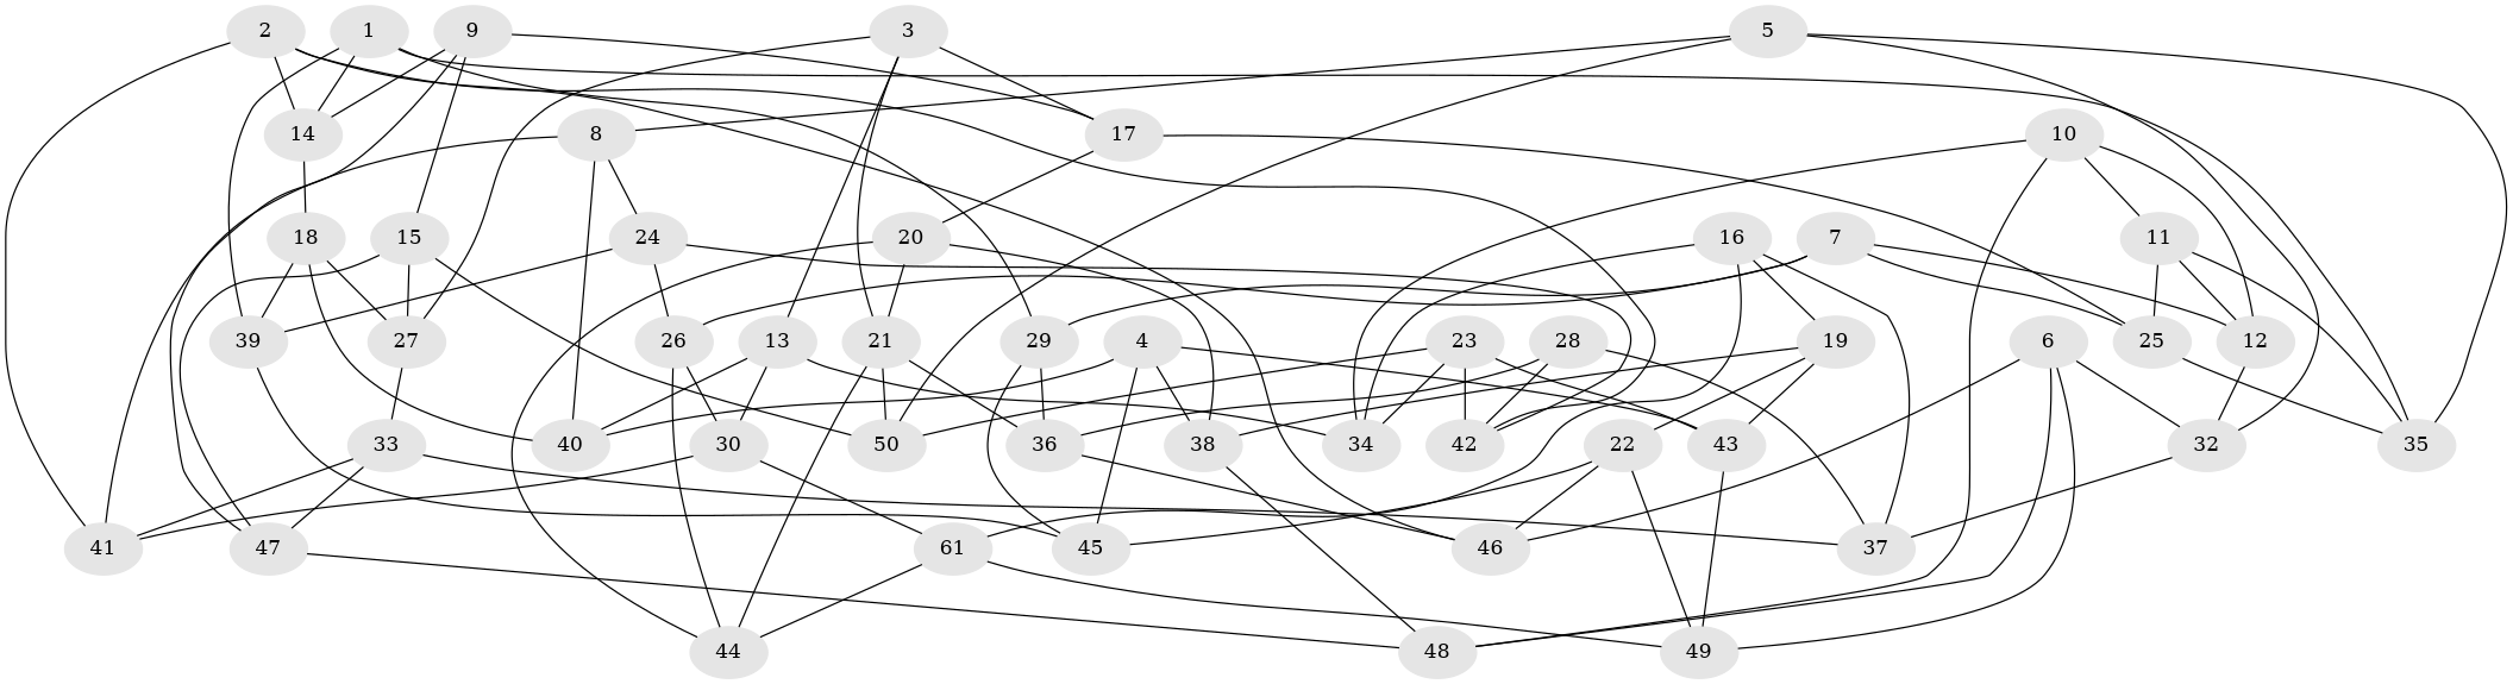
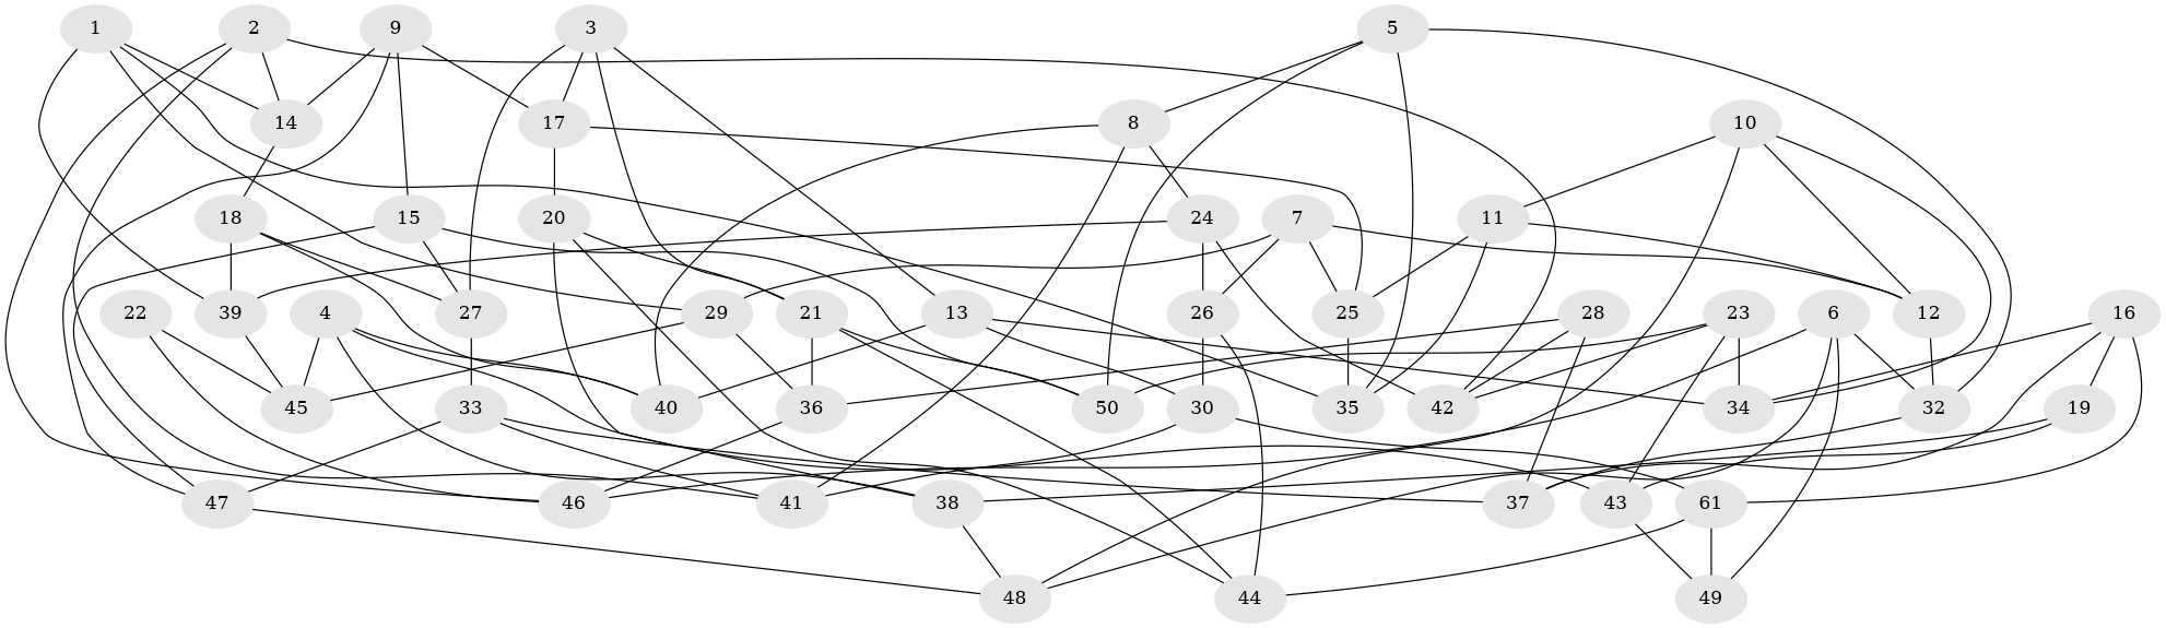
  graph {
    node [color=gray90 style=filled]
    1
    14
    29
    35
    39
    18
    45
    36
    2
    41
    42
    46
    3
    13
    17
    21
    27
    40
    34
    30
    25
    20
    50
    44
    33
    4
    38
    43
    48
    49
    5
    8
    32
    24
    37
    6
    7
    12
    26
    9
    15
    47
    10
    11
    n45 [label=61]
    16
    19
    22
    23
    28
    1 -- 14
    1 -- 29
    1 -- 35
    1 -- 39
    14 -- 18
    29 -- 45
    29 -- 36
    39 -- 45
    18 -- 39
    18 -- 27
    18 -- 40
    36 -- 46
    2 -- 14
    2 -- 41
    2 -- 42
    2 -- 46
    3 -- 13
    3 -- 17
    3 -- 21
    3 -- 27
    13 -- 40
    13 -- 34
    13 -- 30
    17 -- 25
    17 -- 20
    21 -- 36
    21 -- 50
    21 -- 44
    27 -- 33
    30 -- 41
    30 -- n45
    25 -- 35
    20 -- 21
    20 -- 44
    20 -- 38
    33 -- 41
    33 -- 37
    33 -- 47
    4 -- 45
    4 -- 40
    4 -- 38
    4 -- 43
    38 -- 48
    43 -- 49
    5 -- 35
    5 -- 50
    5 -- 8
    5 -- 32
    8 -- 41
    8 -- 40
    8 -- 24
    32 -- 37
    24 -- 39
    24 -- 42
    24 -- 26
    6 -- 46
    6 -- 48
    6 -- 49
    6 -- 32
    7 -- 29
    7 -- 25
    7 -- 12
    7 -- 26
    12 -- 32
    26 -- 30
    26 -- 44
    9 -- 14
    9 -- 17
    9 -- 15
    9 -- 47
    15 -- 27
    15 -- 50
    15 -- 47
    47 -- 48
    10 -- 34
    10 -- 48
    10 -- 12
    10 -- 11
    11 -- 35
    11 -- 25
    11 -- 12
    n45 -- 44
    n45 -- 49
    16 -- 34
    16 -- 37
    16 -- n45
    16 -- 19
    19 -- 38
    19 -- 43
-   19 -- 22
    22 -- 45
    22 -- 46
-   22 -- 49
    23 -- 42
    23 -- 34
    23 -- 50
    23 -- 43
    28 -- 36
    28 -- 42
    28 -- 37
  }
